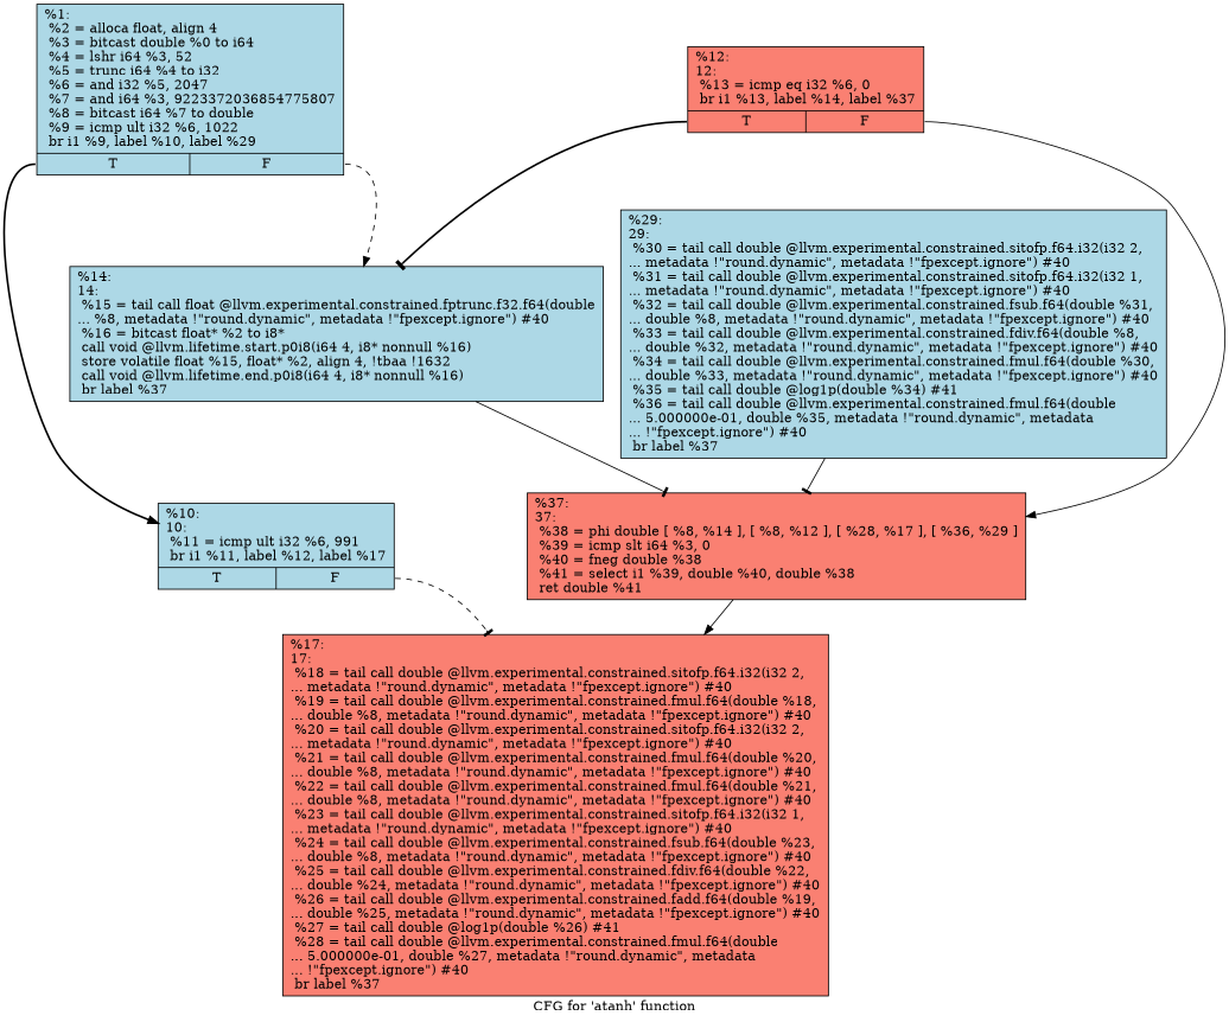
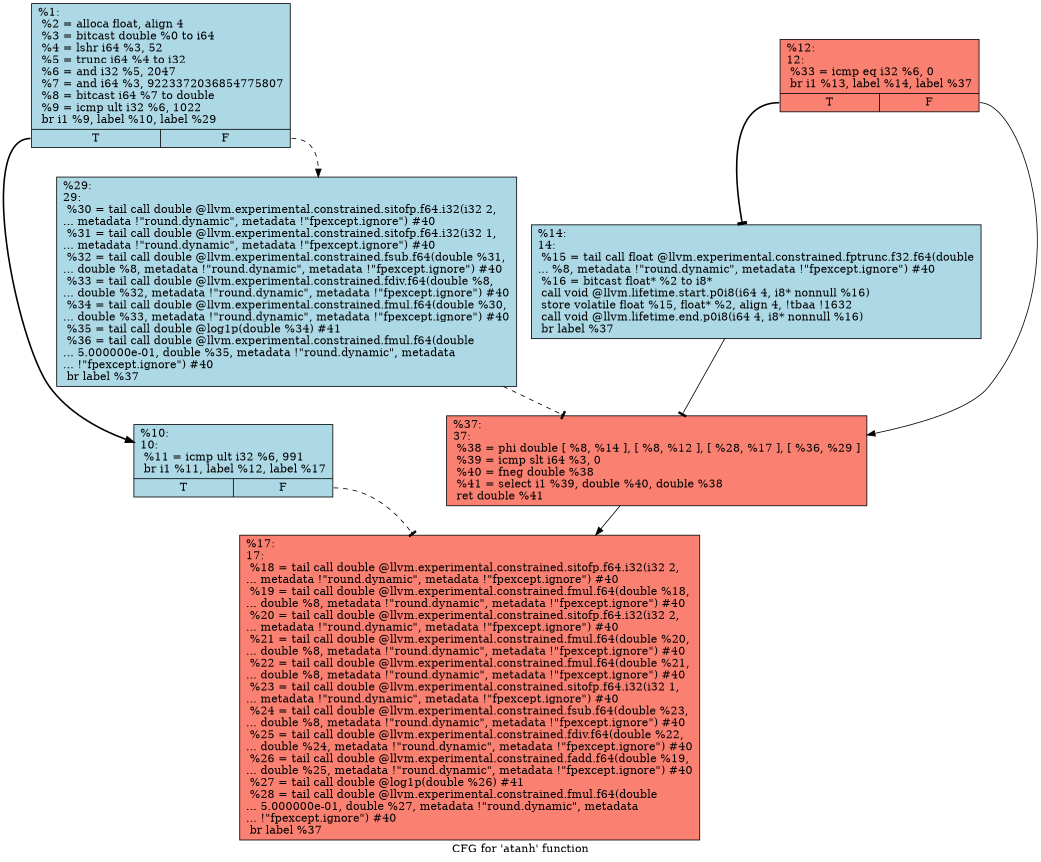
  digraph {
    label="CFG for 'atanh' function"
    node [fillcolor=lightblue shape=record style=filled]
    edge [arrowhead=normal style=dashed]
    n1 [label="{%1:\l  %2 = alloca float, align 4\l  %3 = bitcast double %0 to i64\l  %4 = lshr i64 %3, 52\l  %5 = trunc i64 %4 to i32\l  %6 = and i32 %5, 2047\l  %7 = and i64 %3, 9223372036854775807\l  %8 = bitcast i64 %7 to double\l  %9 = icmp ult i32 %6, 1022\l  br i1 %9, label %10, label %29\l|{<s0>T|<s1>F}}"]
    n2 [label="{%10:\l10:                                               \l  %11 = icmp ult i32 %6, 991\l  br i1 %11, label %12, label %17\l|{<s0>T|<s1>F}}"]
    n3 [label="{%29:\l29:                                               \l  %30 = tail call double @llvm.experimental.constrained.sitofp.f64.i32(i32 2,\l... metadata !\"round.dynamic\", metadata !\"fpexcept.ignore\") #40\l  %31 = tail call double @llvm.experimental.constrained.sitofp.f64.i32(i32 1,\l... metadata !\"round.dynamic\", metadata !\"fpexcept.ignore\") #40\l  %32 = tail call double @llvm.experimental.constrained.fsub.f64(double %31,\l... double %8, metadata !\"round.dynamic\", metadata !\"fpexcept.ignore\") #40\l  %33 = tail call double @llvm.experimental.constrained.fdiv.f64(double %8,\l... double %32, metadata !\"round.dynamic\", metadata !\"fpexcept.ignore\") #40\l  %34 = tail call double @llvm.experimental.constrained.fmul.f64(double %30,\l... double %33, metadata !\"round.dynamic\", metadata !\"fpexcept.ignore\") #40\l  %35 = tail call double @log1p(double %34) #41\l  %36 = tail call double @llvm.experimental.constrained.fmul.f64(double\l... 5.000000e-01, double %35, metadata !\"round.dynamic\", metadata\l... !\"fpexcept.ignore\") #40\l  br label %37\l}"]
    n4 [fillcolor=salmon label="{%17:\l17:                                               \l  %18 = tail call double @llvm.experimental.constrained.sitofp.f64.i32(i32 2,\l... metadata !\"round.dynamic\", metadata !\"fpexcept.ignore\") #40\l  %19 = tail call double @llvm.experimental.constrained.fmul.f64(double %18,\l... double %8, metadata !\"round.dynamic\", metadata !\"fpexcept.ignore\") #40\l  %20 = tail call double @llvm.experimental.constrained.sitofp.f64.i32(i32 2,\l... metadata !\"round.dynamic\", metadata !\"fpexcept.ignore\") #40\l  %21 = tail call double @llvm.experimental.constrained.fmul.f64(double %20,\l... double %8, metadata !\"round.dynamic\", metadata !\"fpexcept.ignore\") #40\l  %22 = tail call double @llvm.experimental.constrained.fmul.f64(double %21,\l... double %8, metadata !\"round.dynamic\", metadata !\"fpexcept.ignore\") #40\l  %23 = tail call double @llvm.experimental.constrained.sitofp.f64.i32(i32 1,\l... metadata !\"round.dynamic\", metadata !\"fpexcept.ignore\") #40\l  %24 = tail call double @llvm.experimental.constrained.fsub.f64(double %23,\l... double %8, metadata !\"round.dynamic\", metadata !\"fpexcept.ignore\") #40\l  %25 = tail call double @llvm.experimental.constrained.fdiv.f64(double %22,\l... double %24, metadata !\"round.dynamic\", metadata !\"fpexcept.ignore\") #40\l  %26 = tail call double @llvm.experimental.constrained.fadd.f64(double %19,\l... double %25, metadata !\"round.dynamic\", metadata !\"fpexcept.ignore\") #40\l  %27 = tail call double @log1p(double %26) #41\l  %28 = tail call double @llvm.experimental.constrained.fmul.f64(double\l... 5.000000e-01, double %27, metadata !\"round.dynamic\", metadata\l... !\"fpexcept.ignore\") #40\l  br label %37\l}"]
    n5 [fillcolor=salmon label="{%37:\l37:                                               \l  %38 = phi double [ %8, %14 ], [ %8, %12 ], [ %28, %17 ], [ %36, %29 ]\l  %39 = icmp slt i64 %3, 0\l  %40 = fneg double %38\l  %41 = select i1 %39, double %40, double %38\l  ret double %41\l}"]
-   n6 [fillcolor=salmon label="{%12:\l12:                                               \l  %13 = icmp eq i32 %6, 0\l  br i1 %13, label %14, label %37\l|{<s0>T|<s1>F}}"]
+   n6 [fillcolor=salmon label="{%12:\l12:                                               \l  %33 = icmp eq i32 %6, 0\l  br i1 %13, label %14, label %37\l|{<s0>T|<s1>F}}"]
    n7 [label="{%14:\l14:                                               \l  %15 = tail call float @llvm.experimental.constrained.fptrunc.f32.f64(double\l... %8, metadata !\"round.dynamic\", metadata !\"fpexcept.ignore\") #40\l  %16 = bitcast float* %2 to i8*\l  call void @llvm.lifetime.start.p0i8(i64 4, i8* nonnull %16)\l  store volatile float %15, float* %2, align 4, !tbaa !1632\l  call void @llvm.lifetime.end.p0i8(i64 4, i8* nonnull %16)\l  br label %37\l}"]
    n1 -> n2 [style=bold tailport=s0]
-   n1 -> n7 [tailport=s1]
+   n1 -> n3 [tailport=s1]
    n2 -> n4 [arrowhead=tee tailport=s1]
-   n3 -> n5 [arrowhead=tee style=solid]
+   n3 -> n5 [arrowhead=tee]
    n5 -> n4 [style=solid]
    n6 -> n5 [style=solid tailport=s1]
    n6 -> n7 [arrowhead=tee style=bold tailport=s0]
    n7 -> n5 [arrowhead=tee style=solid]
  }
